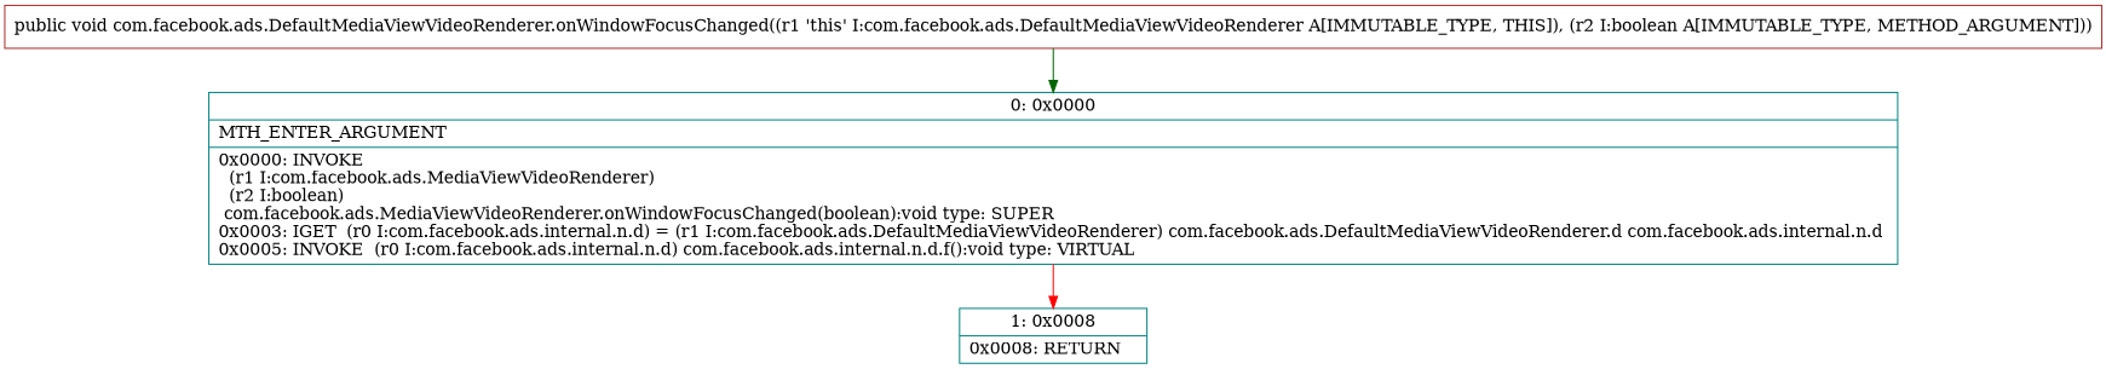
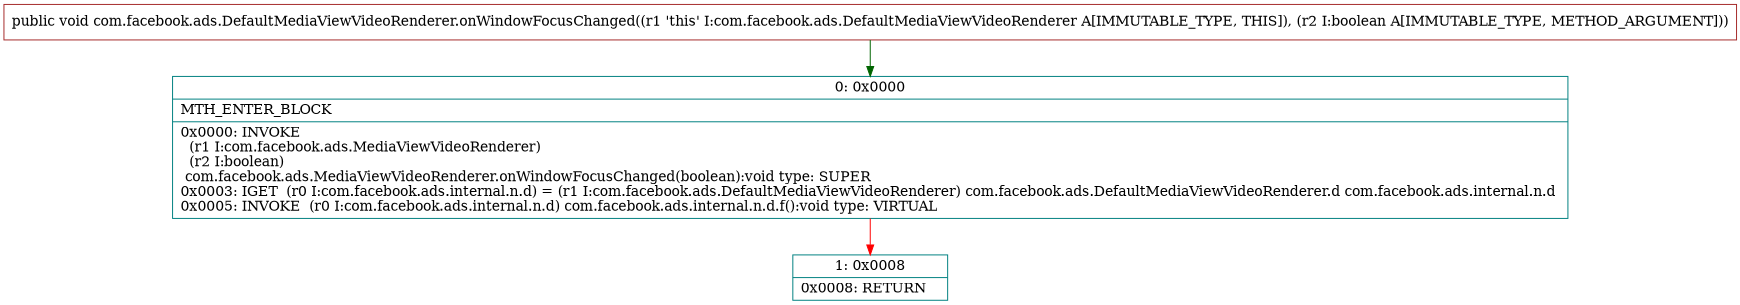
  digraph {
    node [shape=record color=teal]
-   n1 [label="{0\:\ 0x0000|MTH_ENTER_ARGUMENT\l|0x0000: INVOKE  \l  (r1 I:com.facebook.ads.MediaViewVideoRenderer)\l  (r2 I:boolean)\l com.facebook.ads.MediaViewVideoRenderer.onWindowFocusChanged(boolean):void type: SUPER \l0x0003: IGET  (r0 I:com.facebook.ads.internal.n.d) = (r1 I:com.facebook.ads.DefaultMediaViewVideoRenderer) com.facebook.ads.DefaultMediaViewVideoRenderer.d com.facebook.ads.internal.n.d \l0x0005: INVOKE  (r0 I:com.facebook.ads.internal.n.d) com.facebook.ads.internal.n.d.f():void type: VIRTUAL \l}"]
+   n1 [label="{0\:\ 0x0000|MTH_ENTER_BLOCK\l|0x0000: INVOKE  \l  (r1 I:com.facebook.ads.MediaViewVideoRenderer)\l  (r2 I:boolean)\l com.facebook.ads.MediaViewVideoRenderer.onWindowFocusChanged(boolean):void type: SUPER \l0x0003: IGET  (r0 I:com.facebook.ads.internal.n.d) = (r1 I:com.facebook.ads.DefaultMediaViewVideoRenderer) com.facebook.ads.DefaultMediaViewVideoRenderer.d com.facebook.ads.internal.n.d \l0x0005: INVOKE  (r0 I:com.facebook.ads.internal.n.d) com.facebook.ads.internal.n.d.f():void type: VIRTUAL \l}"]
    n2 [label="{1\:\ 0x0008|0x0008: RETURN   \l}"]
    n3 [label="{public void com.facebook.ads.DefaultMediaViewVideoRenderer.onWindowFocusChanged((r1 'this' I:com.facebook.ads.DefaultMediaViewVideoRenderer A[IMMUTABLE_TYPE, THIS]), (r2 I:boolean A[IMMUTABLE_TYPE, METHOD_ARGUMENT])) }" color=brown]
    n1 -> n2 [color=red]
    n3 -> n1 [color=darkgreen]
  }
